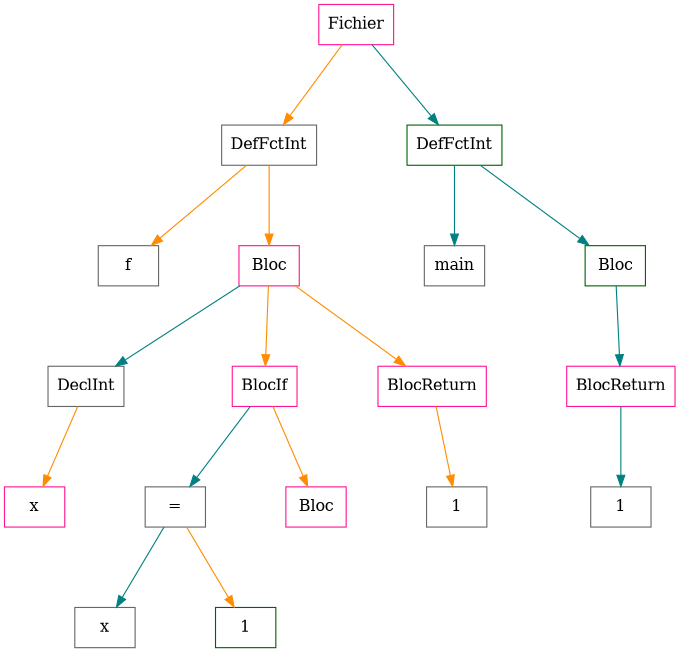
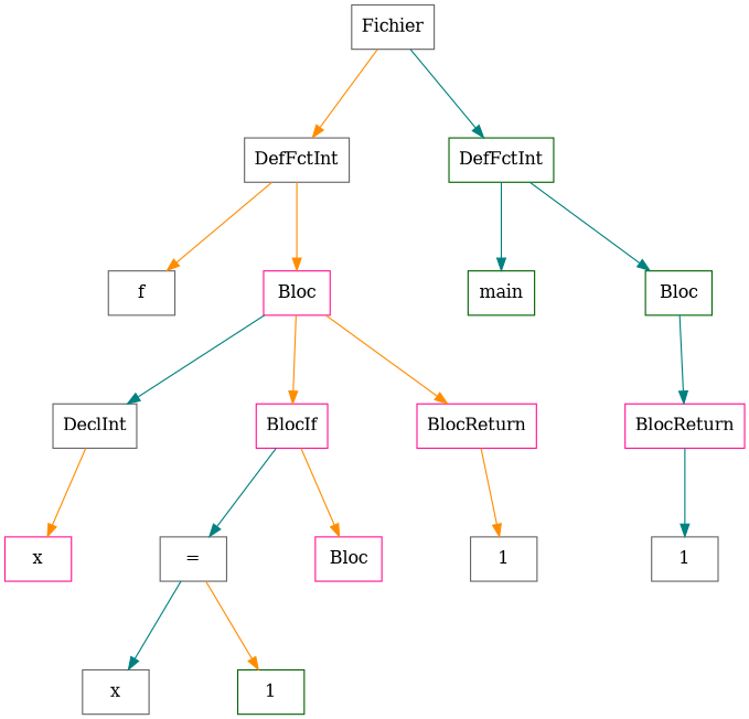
  digraph {
    nodesep=1
    ranksep=1
    node [color=gray40 shape=box]
    edge [color=darkorange]
-   n1 [color=deeppink label=Fichier]
+   n1 [label=Fichier]
    n2 [label=DefFctInt]
    n3 [color=darkgreen label=DefFctInt]
    n4 [label=f]
    n5 [color=deeppink label=Bloc]
-   n6 [label=main]
+   n6 [color=darkgreen label=main]
    n7 [color=darkgreen label=Bloc]
    n8 [label=DeclInt]
    n9 [color=deeppink label=BlocIf]
    n10 [color=deeppink label=BlocReturn]
    n11 [color=deeppink label=x]
    n12 [label="="]
    n13 [color=deeppink label=Bloc]
    n14 [label=1]
    n15 [label=x]
    n16 [color=darkgreen label=1]
    n17 [color=deeppink label=BlocReturn]
    n18 [label=1]
    n1 -> n2
    n1 -> n3 [color=teal]
    n2 -> n4
    n2 -> n5
    n3 -> n6 [color=teal]
    n3 -> n7 [color=teal]
    n5 -> n8 [color=teal]
    n5 -> n9
    n5 -> n10
    n7 -> n17 [color=teal]
    n8 -> n11
    n9 -> n12 [color=teal]
    n9 -> n13
    n10 -> n14
    n12 -> n15 [color=teal]
    n12 -> n16
    n17 -> n18 [color=teal]
  }
